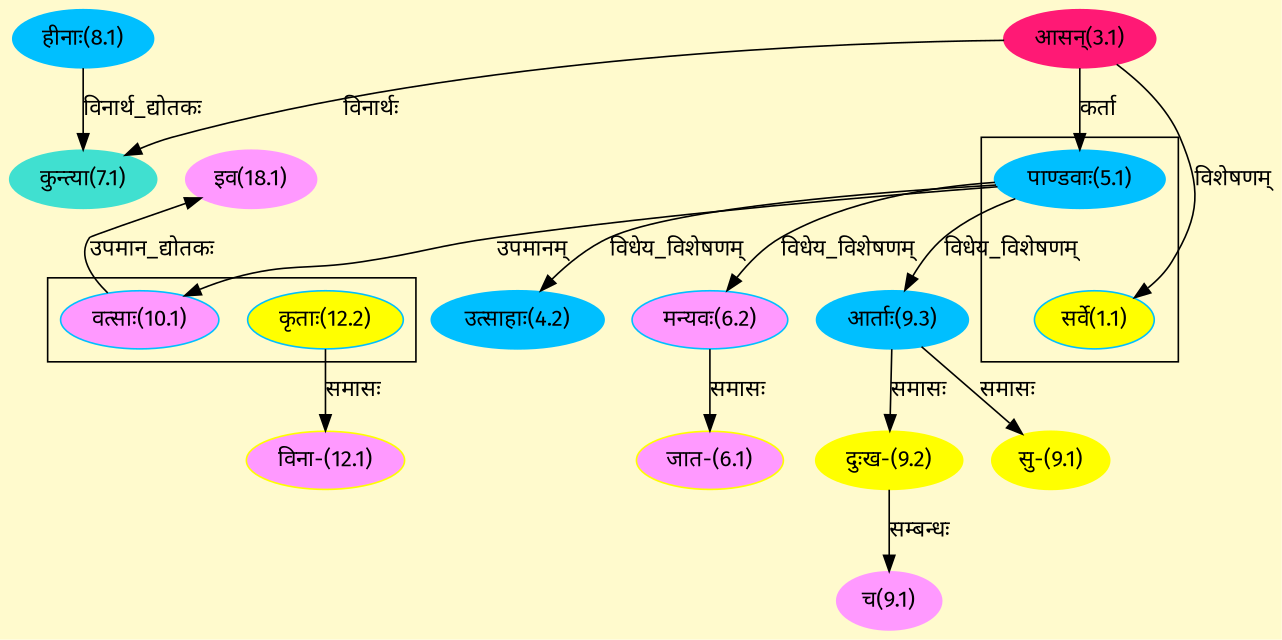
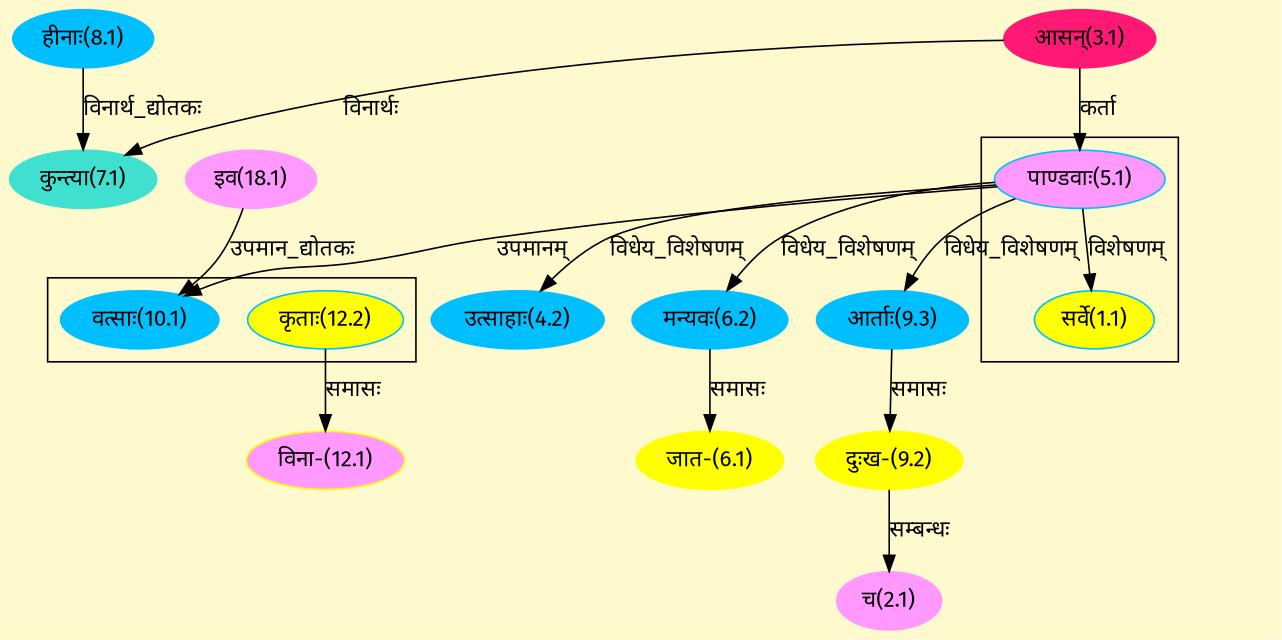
  digraph {
    bgcolor=lemonchiffon1
    compound=true
    fontname="Fira Sans"
    rankdir=BT
    node [color="#00BFFF" fontname="Fira Sans" style=filled]
    edge [dir=back fontname="Fira Sans"]
    n1 [fillcolor="#FFFF00" label="सर्वे(1.1)"]
-   n2 [label="पाण्डवाः(5.1)"]
+   n2 [label="पाण्डवाः(5.1)" fillcolor="#FF99FF"]
    n3 [fillcolor="#FFFF00" label="कृताः(12.2)"]
-   n4 [label="वत्साः(10.1)" fillcolor="#FF99FF"]
+   n4 [label="वत्साः(10.1)"]
    n5 [color="#FF1975" label="आसन्(3.1)"]
-   n6 [color="#FF99FF" label="च(9.1)"]
+   n6 [color="#FF99FF" label="च(2.1)"]
    n7 [color="#FFFF00" label="दुःख-(9.2)"]
    n8 [label="उत्साहाः(4.2)"]
-   n9 [color="#FFFF00" label="जात-(6.1)" fillcolor="#FF99FF"]
-   n10 [label="मन्यवः(6.2)" fillcolor="#FF99FF"]
+   n9 [color="#FFFF00" label="जात-(6.1)"]
+   n10 [label="मन्यवः(6.2)"]
    n11 [color="#40E0D0" label="कुन्त्या(7.1)"]
    n12 [label="हीनाः(8.1)"]
-   n13 [color="#FFFF00" label="सु-(9.1)"]
    n14 [label="आर्ताः(9.3)"]
    n15 [color="#FF99FF" label="इव(18.1)"]
    n16 [color="#FFFF00" fillcolor="#FF99FF" label="विना-(12.1)"]
    subgraph cluster_1 {
      n1
      n2
    }
    subgraph cluster_2 {
      n3
      n4
    }
-   n1 -> n5 [label="विशेषणम्"]
+   n1 -> n2 [label="विशेषणम्"]
    n2 -> n5 [label="कर्ता"]
    n4 -> n2 [label="उपमानम्"]
    n6 -> n7 [label="सम्बन्धः"]
    n7 -> n14 [label="समासः"]
    n8 -> n2 [label="विधेय_विशेषणम्"]
    n9 -> n10 [label="समासः"]
    n10 -> n2 [label="विधेय_विशेषणम्"]
    n11 -> n5 [label="विनार्थः"]
    n11 -> n12 [label="विनार्थ_द्योतकः"]
-   n13 -> n14 [label="समासः"]
    n14 -> n2 [label="विधेय_विशेषणम्"]
-   n15 -> n4 [label="उपमान_द्योतकः"]
+   n4 -> n15 [label="उपमान_द्योतकः"]
    n16 -> n3 [label="समासः"]
  }
